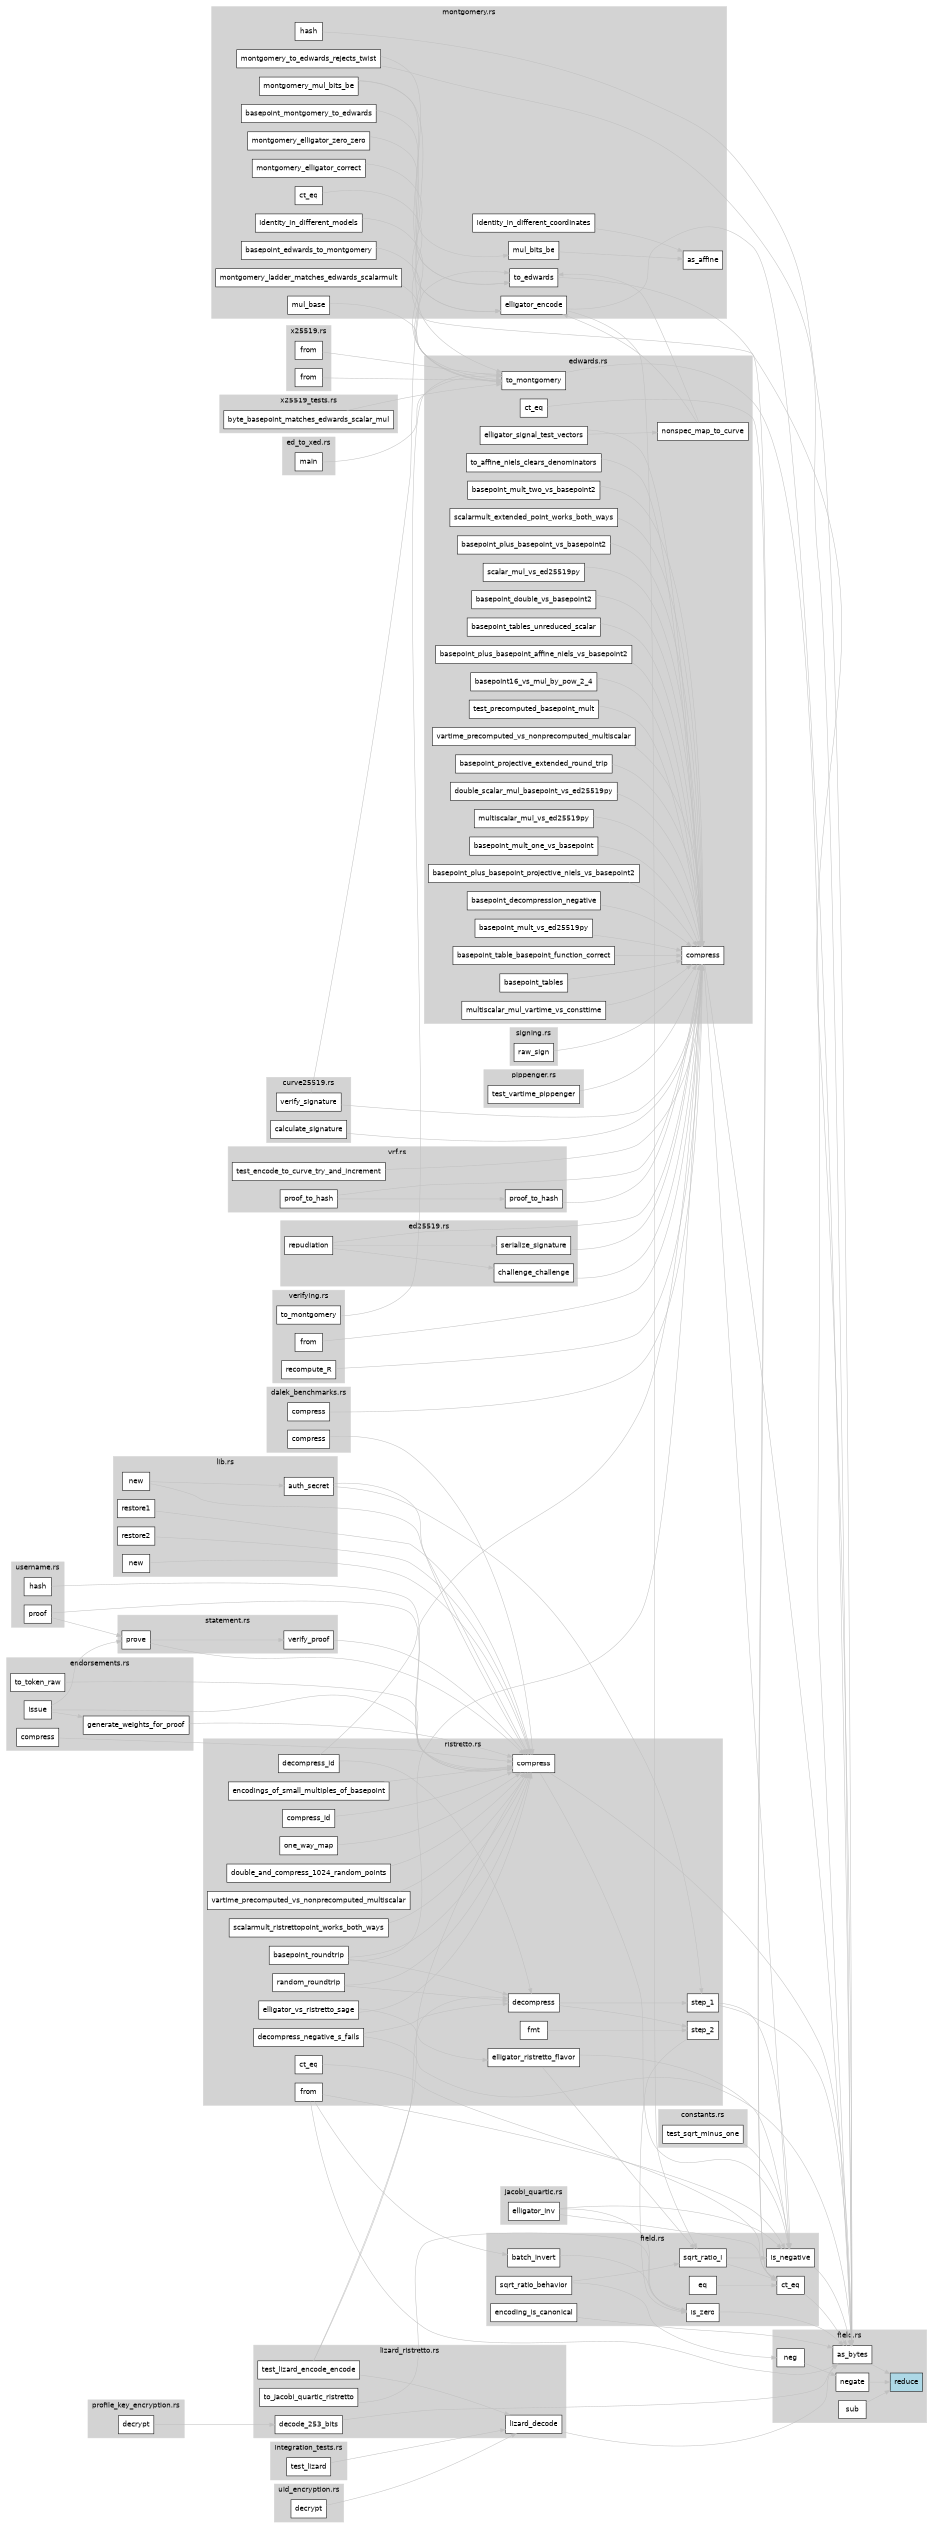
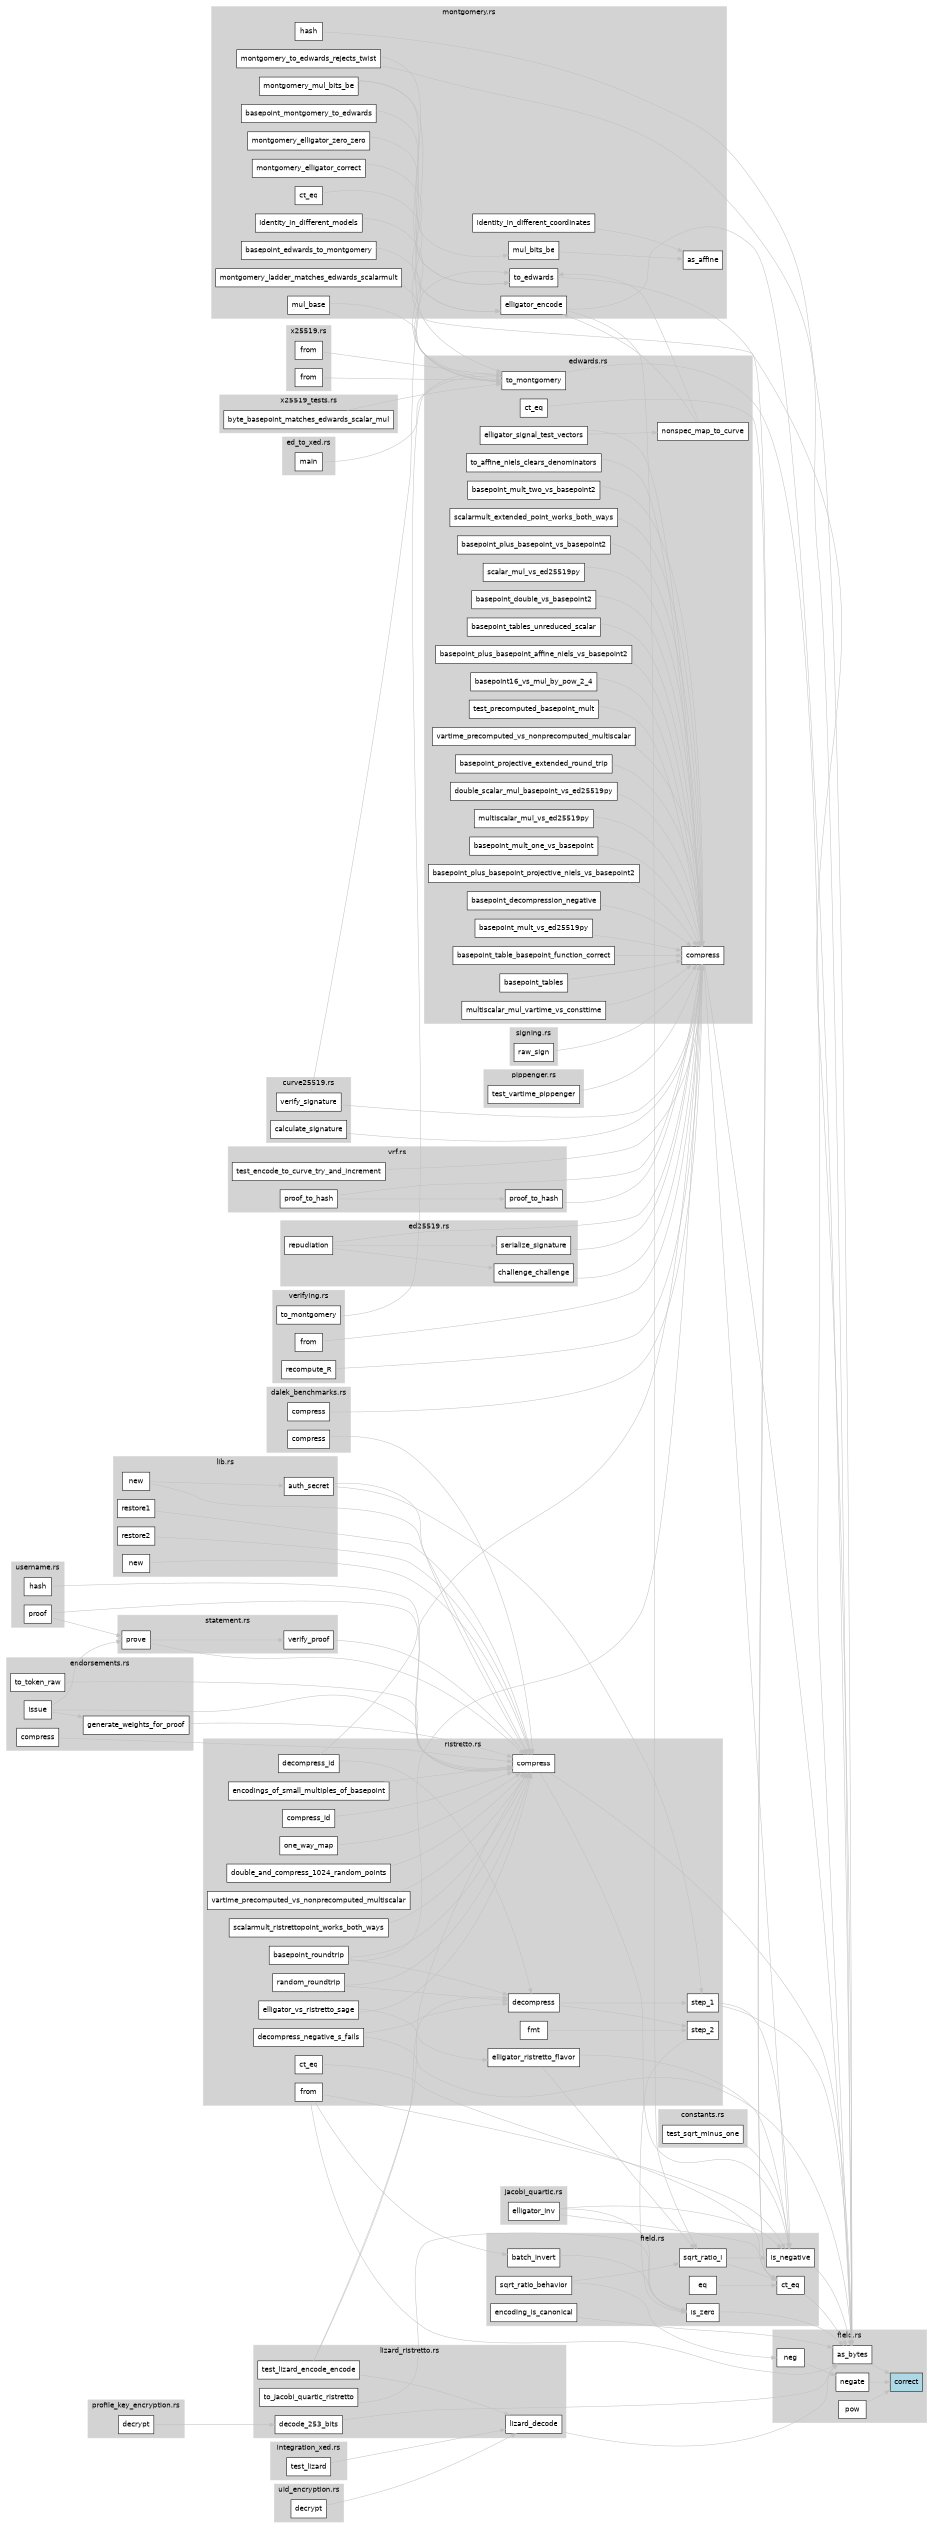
  digraph {
    rankdir=LR
    node [fillcolor=white fontname=Helvetica shape=box style=filled]
    edge [color=gray]
    n1 [label=compress]
    n2 [label=compress]
    n3 [label=test_vartime_pippenger]
    n4 [label=neg]
    n5 [label=as_bytes]
-   n6 [label=sub]
+   n6 [label=pow]
    n7 [label=negate]
-   n8 [fillcolor=lightblue label=reduce]
+   n8 [fillcolor=lightblue label=correct]
    n9 [label=test_sqrt_minus_one]
    n10 [label=basepoint_plus_basepoint_vs_basepoint2]
    n11 [label=scalar_mul_vs_ed25519py]
    n12 [label=basepoint_double_vs_basepoint2]
    n13 [label=basepoint_tables_unreduced_scalar]
    n14 [label=basepoint_plus_basepoint_affine_niels_vs_basepoint2]
    n15 [label=basepoint16_vs_mul_by_pow_2_4]
    n16 [label=nonspec_map_to_curve]
    n17 [label=elligator_signal_test_vectors]
    n18 [label=test_precomputed_basepoint_mult]
    n19 [label=vartime_precomputed_vs_nonprecomputed_multiscalar]
    n20 [label=ct_eq]
    n21 [label=basepoint_projective_extended_round_trip]
    n22 [label=double_scalar_mul_basepoint_vs_ed25519py]
    n23 [label=to_montgomery]
    n24 [label=multiscalar_mul_vs_ed25519py]
    n25 [label=basepoint_mult_one_vs_basepoint]
    n26 [label=basepoint_plus_basepoint_projective_niels_vs_basepoint2]
    n27 [label=basepoint_decompression_negative]
    n28 [label=compress]
    n29 [label=basepoint_mult_vs_ed25519py]
    n30 [label=basepoint_table_basepoint_function_correct]
    n31 [label=basepoint_tables]
    n32 [label=multiscalar_mul_vartime_vs_consttime]
    n33 [label=to_affine_niels_clears_denominators]
    n34 [label=basepoint_mult_two_vs_basepoint2]
    n35 [label=scalarmult_extended_point_works_both_ways]
    n36 [label=ct_eq]
    n37 [label=encoding_is_canonical]
    n38 [label=eq]
    n39 [label=is_zero]
    n40 [label=batch_invert]
    n41 [label=sqrt_ratio_i]
    n42 [label=sqrt_ratio_behavior]
    n43 [label=is_negative]
    n44 [label=elligator_inv]
    n45 [label=lizard_decode]
    n46 [label=to_jacobi_quartic_ristretto]
    n47 [label=test_lizard_encode_encode]
    n48 [label=decode_253_bits]
    n49 [label=montgomery_elligator_correct]
    n50 [label=montgomery_to_edwards_rejects_twist]
    n51 [label=mul_bits_be]
    n52 [label=identity_in_different_coordinates]
    n53 [label=montgomery_ladder_matches_edwards_scalarmult]
    n54 [label=hash]
    n55 [label=montgomery_elligator_zero_zero]
    n56 [label=to_edwards]
    n57 [label=mul_base]
    n58 [label=identity_in_different_models]
    n59 [label=elligator_encode]
    n60 [label=montgomery_mul_bits_be]
    n61 [label=basepoint_edwards_to_montgomery]
    n62 [label=as_affine]
    n63 [label=basepoint_montgomery_to_edwards]
    n64 [label=ct_eq]
    n65 [label=compress]
    n66 [label=scalarmult_ristrettopoint_works_both_ways]
    n67 [label=encodings_of_small_multiples_of_basepoint]
    n68 [label=basepoint_roundtrip]
    n69 [label=step_1]
    n70 [label=decompress_negative_s_fails]
    n71 [label=one_way_map]
    n72 [label=random_roundtrip]
    n73 [label=from]
    n74 [label=ct_eq]
    n75 [label=double_and_compress_1024_random_points]
    n76 [label=elligator_ristretto_flavor]
    n77 [label=elligator_vs_ristretto_sage]
    n78 [label=fmt]
    n79 [label=decompress]
    n80 [label=decompress_id]
    n81 [label=step_2]
    n82 [label=vartime_precomputed_vs_nonprecomputed_multiscalar]
    n83 [label=compress_id]
    n84 [label=raw_sign]
    n85 [label=recompute_R]
    n86 [label=to_montgomery]
    n87 [label=from]
    n88 [label=challenge_challenge]
    n89 [label=serialize_signature]
    n90 [label=repudiation]
    n91 [label=from]
    n92 [label=from]
    n93 [label=byte_basepoint_matches_edwards_scalar_mul]
    n94 [label=main]
    n95 [label=calculate_signature]
    n96 [label=verify_signature]
    n97 [label=test_encode_to_curve_try_and_increment]
    n98 [label=proof_to_hash]
    n99 [label=proof_to_hash]
    n100 [label=prove]
    n101 [label=verify_proof]
    n102 [label=auth_secret]
    n103 [label=new]
    n104 [label=restore1]
    n105 [label=restore2]
    n106 [label=new]
    n107 [label=hash]
    n108 [label=proof]
    n109 [label=generate_weights_for_proof]
    n110 [label=compress]
    n111 [label=to_token_raw]
    n112 [label=issue]
    n113 [label=decrypt]
    n114 [label=decrypt]
    n115 [label=test_lizard]
    subgraph cluster_1 {
      color=lightgrey
      fontname=Helvetica
      label="dalek_benchmarks.rs"
      style=filled
      n1
      n2
    }
    subgraph cluster_2 {
      color=lightgrey
      fontname=Helvetica
      label="pippenger.rs"
      style=filled
      n3
    }
    subgraph cluster_3 {
      color=lightgrey
      fontname=Helvetica
      label="field.rs"
      style=filled
      n4
      n5
      n6
      n7
      n8
    }
    subgraph cluster_4 {
      color=lightgrey
      fontname=Helvetica
      label="constants.rs"
      style=filled
      n9
    }
    subgraph cluster_5 {
      color=lightgrey
      fontname=Helvetica
      label="edwards.rs"
      style=filled
      n10
      n11
      n12
      n13
      n14
      n15
      n16
      n17
      n18
      n19
      n20
      n21
      n22
      n23
      n24
      n25
      n26
      n27
      n28
      n29
      n30
      n31
      n32
      n33
      n34
      n35
    }
    subgraph cluster_6 {
      color=lightgrey
      fontname=Helvetica
      label="field.rs"
      style=filled
      n36
      n37
      n38
      n39
      n40
      n41
      n42
      n43
    }
    subgraph cluster_7 {
      color=lightgrey
      fontname=Helvetica
      label="jacobi_quartic.rs"
      style=filled
      n44
    }
    subgraph cluster_8 {
      color=lightgrey
      fontname=Helvetica
      label="lizard_ristretto.rs"
      style=filled
      n45
      n46
      n47
      n48
    }
    subgraph cluster_9 {
      color=lightgrey
      fontname=Helvetica
      label="montgomery.rs"
      style=filled
      n49
      n50
      n51
      n52
      n53
      n54
      n55
      n56
      n57
      n58
      n59
      n60
      n61
      n62
      n63
      n64
    }
    subgraph cluster_10 {
      color=lightgrey
      fontname=Helvetica
      label="ristretto.rs"
      style=filled
      n65
      n66
      n67
      n68
      n69
      n70
      n71
      n72
      n73
      n74
      n75
      n76
      n77
      n78
      n79
      n80
      n81
      n82
      n83
    }
    subgraph cluster_11 {
      color=lightgrey
      fontname=Helvetica
      label="signing.rs"
      style=filled
      n84
    }
    subgraph cluster_12 {
      color=lightgrey
      fontname=Helvetica
      label="verifying.rs"
      style=filled
      n85
      n86
      n87
    }
    subgraph cluster_13 {
      color=lightgrey
      fontname=Helvetica
      label="ed25519.rs"
      style=filled
      n88
      n89
      n90
    }
    subgraph cluster_14 {
      color=lightgrey
      fontname=Helvetica
      label="x25519.rs"
      style=filled
      n91
      n92
    }
    subgraph cluster_15 {
      color=lightgrey
      fontname=Helvetica
      label="x25519_tests.rs"
      style=filled
      n93
    }
    subgraph cluster_16 {
      color=lightgrey
      fontname=Helvetica
      label="ed_to_xed.rs"
      style=filled
      n94
    }
    subgraph cluster_17 {
      color=lightgrey
      fontname=Helvetica
      label="curve25519.rs"
      style=filled
      n95
      n96
    }
    subgraph cluster_18 {
      color=lightgrey
      fontname=Helvetica
      label="vrf.rs"
      style=filled
      n97
      n98
      n99
    }
    subgraph cluster_19 {
      color=lightgrey
      fontname=Helvetica
      label="statement.rs"
      style=filled
      n100
      n101
    }
    subgraph cluster_20 {
      color=lightgrey
      fontname=Helvetica
      label="lib.rs"
      style=filled
      n102
      n103
      n104
      n105
      n106
    }
    subgraph cluster_21 {
      color=lightgrey
      fontname=Helvetica
      label="username.rs"
      style=filled
      n107
      n108
    }
    subgraph cluster_22 {
      color=lightgrey
      fontname=Helvetica
      label="endorsements.rs"
      style=filled
      n109
      n110
      n111
      n112
    }
    subgraph cluster_23 {
      color=lightgrey
      fontname=Helvetica
      label="profile_key_encryption.rs"
      style=filled
      n113
    }
    subgraph cluster_24 {
      color=lightgrey
      fontname=Helvetica
      label="uid_encryption.rs"
      style=filled
      n114
    }
    subgraph cluster_25 {
      color=lightgrey
      fontname=Helvetica
-     label="integration_tests.rs"
+     label="integration_xed.rs"
      style=filled
      n115
    }
    n1 -> n65
    n2 -> n28
    n3 -> n28
    n4 -> n7
    n5 -> n8
    n6 -> n8
    n7 -> n8
    n9 -> n43
    n10 -> n28
    n11 -> n28
    n12 -> n28
    n13 -> n28
    n14 -> n28
    n15 -> n28
    n16 -> n56
    n16 -> n59
    n17 -> n16
    n17 -> n28
    n18 -> n28
    n19 -> n28
    n20 -> n36
    n21 -> n28
    n22 -> n28
    n23 -> n5
    n24 -> n28
    n25 -> n28
    n26 -> n28
    n27 -> n28
    n28 -> n5
    n28 -> n43
    n29 -> n28
    n30 -> n28
    n31 -> n28
    n32 -> n28
    n33 -> n28
    n34 -> n28
    n35 -> n28
    n36 -> n5
    n37 -> n5
    n38 -> n36
    n39 -> n5
    n40 -> n39
    n41 -> n36
    n41 -> n43
    n42 -> n4
    n42 -> n41
    n43 -> n5
    n44 -> n36
    n44 -> n39
    n44 -> n43
    n45 -> n5
    n46 -> n39
    n47 -> n45
    n47 -> n65
    n47 -> n79
    n48 -> n5
    n49 -> n59
    n50 -> n5
    n50 -> n56
    n51 -> n62
    n52 -> n62
    n53 -> n23
    n54 -> n5
    n55 -> n59
    n56 -> n5
    n57 -> n23
    n58 -> n23
    n59 -> n5
    n59 -> n41
    n60 -> n23
    n60 -> n51
    n61 -> n23
    n63 -> n56
    n64 -> n36
    n65 -> n5
    n65 -> n43
    n66 -> n65
    n67 -> n65
    n68 -> n28
    n68 -> n65
    n68 -> n79
    n69 -> n5
    n69 -> n43
    n70 -> n5
    n70 -> n79
    n71 -> n65
    n72 -> n65
    n72 -> n79
    n73 -> n5
    n73 -> n40
    n73 -> n43
    n74 -> n36
    n75 -> n65
    n76 -> n41
    n76 -> n43
    n77 -> n65
    n77 -> n76
    n78 -> n81
    n79 -> n69
    n79 -> n81
    n80 -> n28
    n80 -> n79
    n81 -> n39
    n82 -> n65
    n83 -> n65
    n84 -> n28
    n85 -> n28
    n86 -> n23
    n87 -> n28
    n88 -> n28
    n89 -> n28
    n90 -> n28
    n90 -> n88
    n90 -> n89
    n91 -> n23
    n92 -> n23
    n93 -> n23
    n94 -> n23
    n95 -> n28
    n96 -> n28
    n96 -> n56
    n97 -> n28
    n98 -> n28
    n99 -> n28
    n99 -> n98
    n100 -> n65
    n100 -> n101
    n101 -> n65
    n102 -> n65
    n102 -> n69
    n103 -> n65
    n104 -> n65
    n105 -> n65
    n106 -> n65
    n106 -> n102
    n107 -> n65
    n108 -> n65
    n108 -> n100
    n109 -> n65
    n110 -> n65
    n111 -> n65
    n112 -> n65
    n112 -> n100
    n112 -> n109
    n113 -> n48
    n114 -> n45
    n115 -> n45
  }
